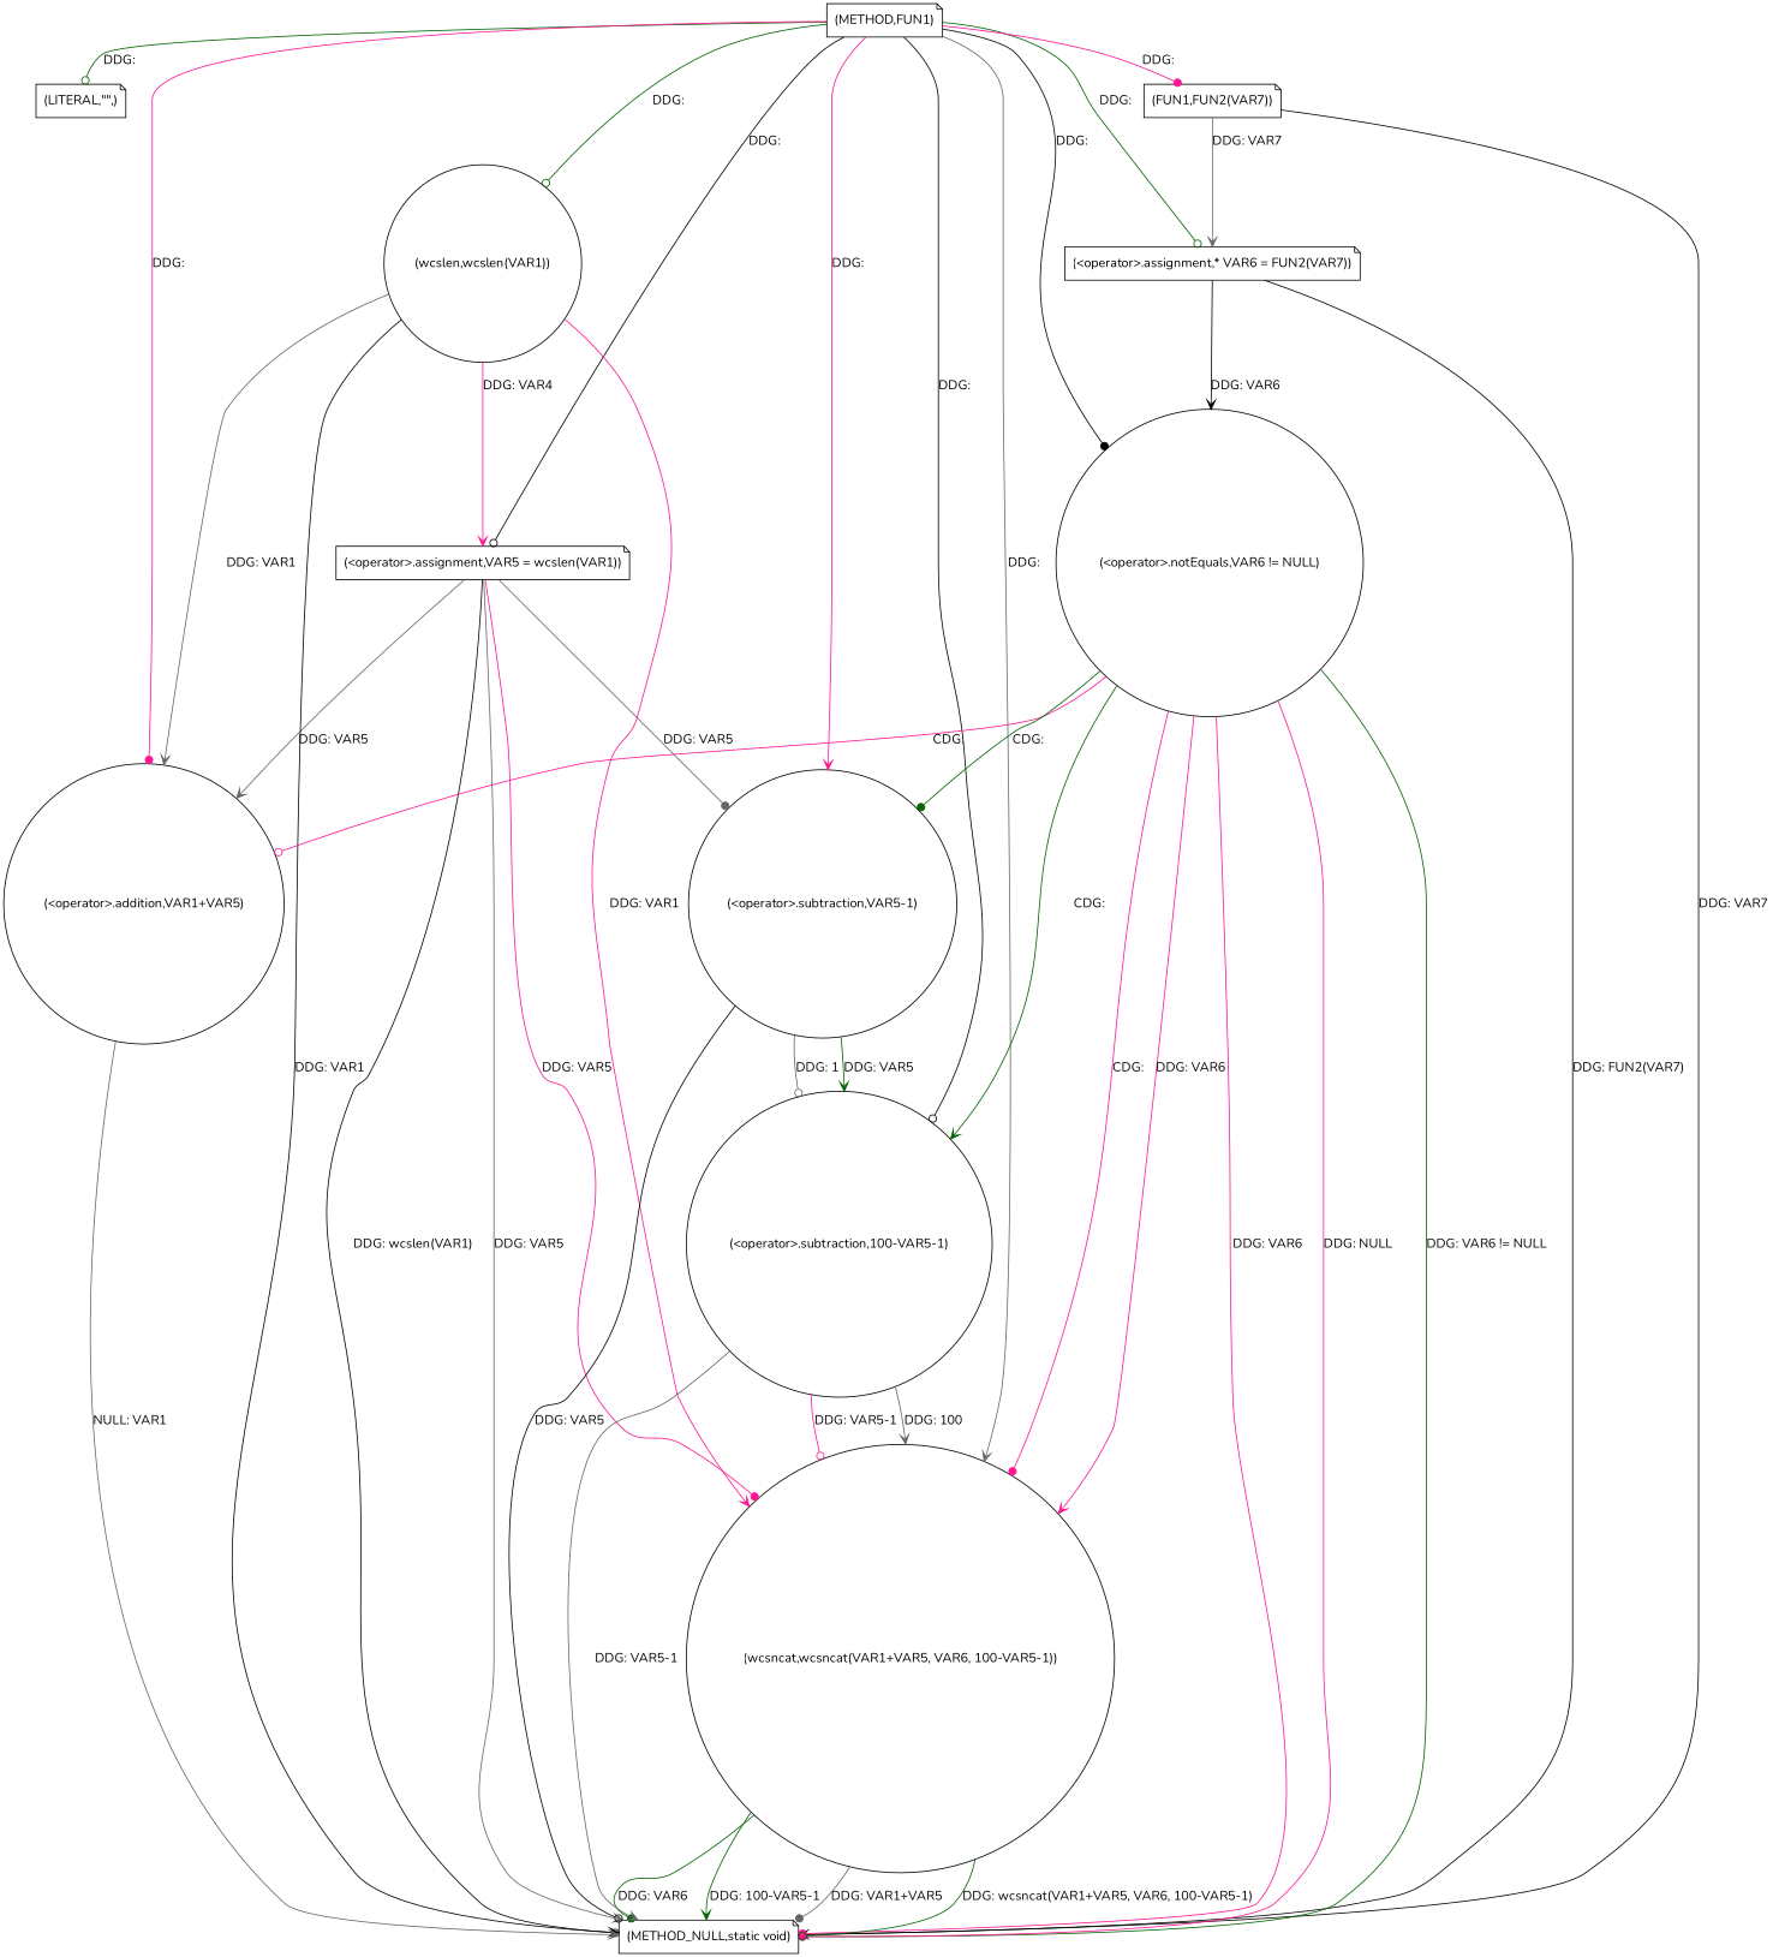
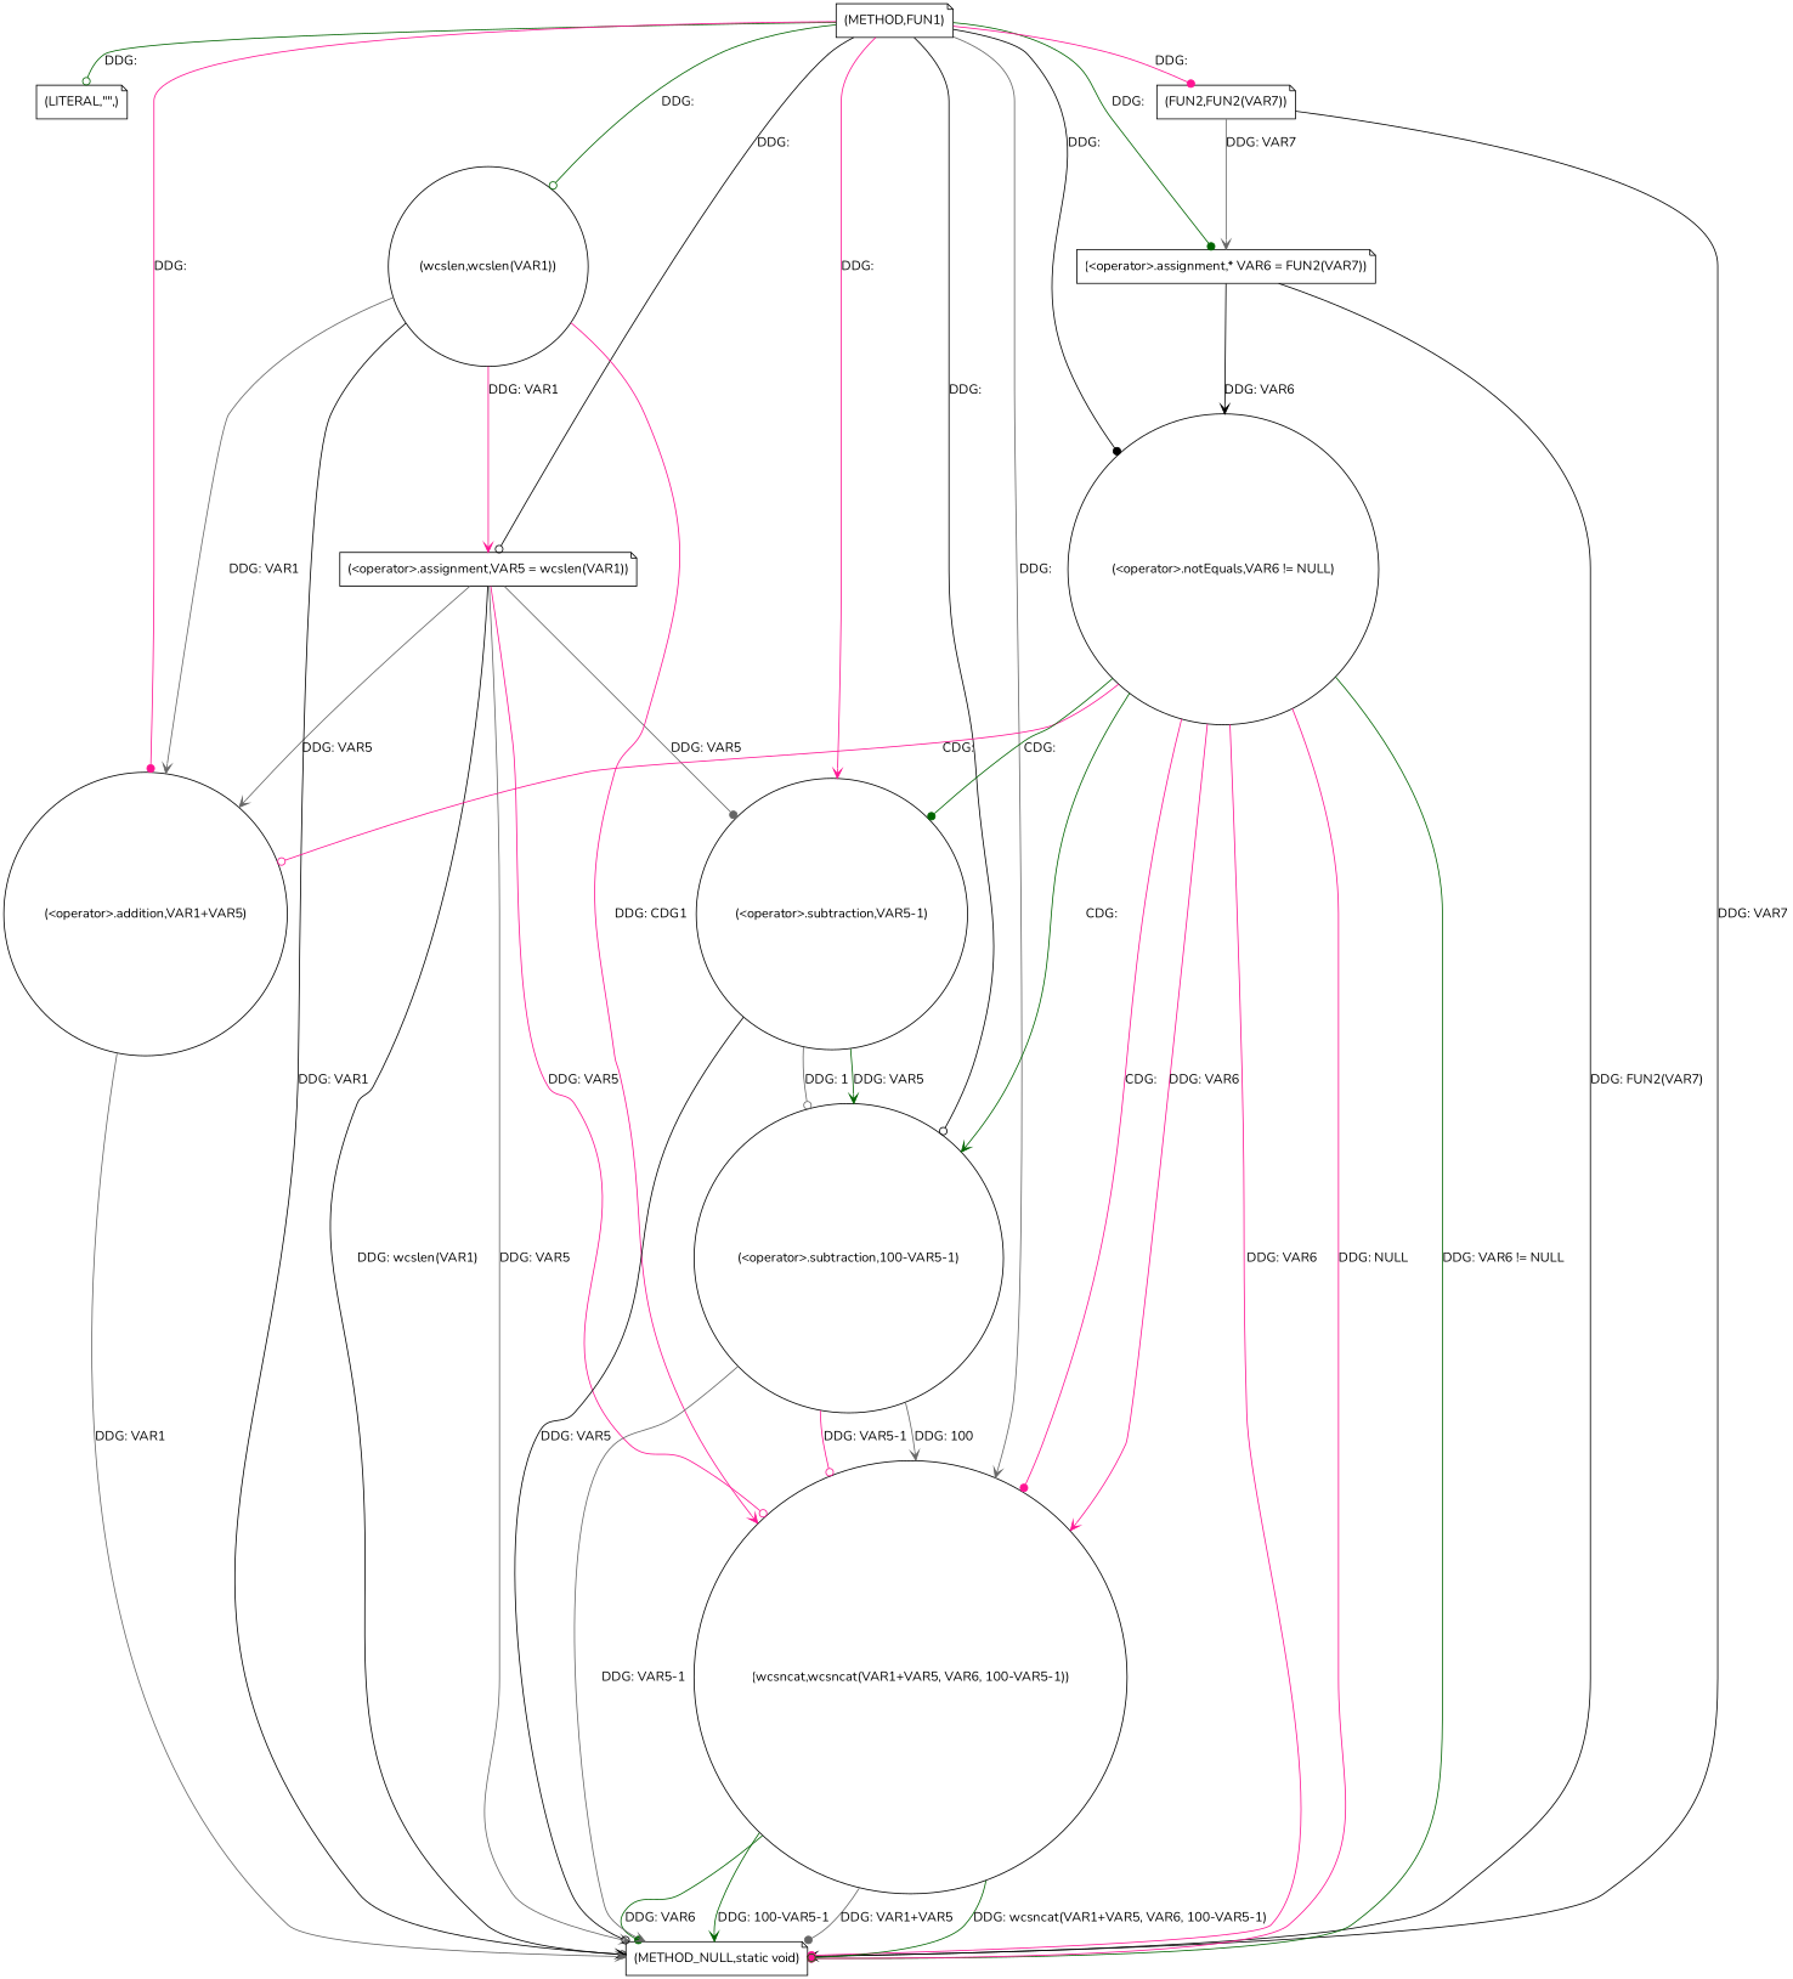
  digraph {
    fontname=Nunito
    node [fontname=Nunito shape=note]
    edge [arrowhead=vee color=deeppink fontname=Nunito]
    n1 [label="(METHOD,FUN1)"]
    n2 [label="(LITERAL,\"\",)"]
    n3 [label="(<operator>.assignment,VAR5 = wcslen(VAR1))"]
    n4 [label="(wcslen,wcslen(VAR1))" shape=circle]
    n5 [label="(<operator>.assignment,* VAR6 = FUN2(VAR7))"]
-   n6 [label="(FUN1,FUN2(VAR7))"]
+   n6 [label="(FUN2,FUN2(VAR7))"]
    n7 [label="(<operator>.notEquals,VAR6 != NULL)" shape=circle]
    n8 [label="(wcsncat,wcsncat(VAR1+VAR5, VAR6, 100-VAR5-1))" shape=circle]
    n9 [label="(<operator>.addition,VAR1+VAR5)" shape=circle]
    n10 [label="(<operator>.subtraction,100-VAR5-1)" shape=circle]
    n11 [label="(<operator>.subtraction,VAR5-1)" shape=circle]
    n12 [label="(METHOD_NULL,static void)"]
    n1 -> n2 [arrowhead=odot color=darkgreen label="DDG: "]
    n1 -> n3 [arrowhead=odot color=black label="DDG: "]
    n1 -> n4 [arrowhead=odot color=darkgreen label="DDG: "]
-   n1 -> n5 [arrowhead=odot color=darkgreen label="DDG: "]
+   n1 -> n5 [arrowhead=dot color=darkgreen label="DDG: "]
    n1 -> n6 [arrowhead=dot label="DDG: "]
    n1 -> n7 [arrowhead=dot color=black label="DDG: "]
    n1 -> n8 [color=gray40 label="DDG: "]
    n1 -> n9 [arrowhead=dot label="DDG: "]
    n1 -> n10 [arrowhead=odot color=black label="DDG: "]
    n1 -> n11 [label="DDG: "]
-   n3 -> n8 [arrowhead=dot label="DDG: VAR5"]
+   n3 -> n8 [arrowhead=odot label="DDG: VAR5"]
    n3 -> n9 [color=gray40 label="DDG: VAR5"]
    n3 -> n11 [arrowhead=dot color=gray40 label="DDG: VAR5"]
    n3 -> n12 [arrowhead=odot color=black label="DDG: wcslen(VAR1)"]
    n3 -> n12 [color=gray40 label="DDG: VAR5"]
-   n4 -> n3 [label="DDG: VAR4"]
-   n4 -> n8 [label="DDG: VAR1"]
+   n4 -> n3 [label="DDG: VAR1"]
+   n4 -> n8 [label="DDG: CDG1"]
    n4 -> n9 [color=gray40 label="DDG: VAR1"]
    n4 -> n12 [color=black label="DDG: VAR1"]
    n5 -> n7 [color=black label="DDG: VAR6"]
    n5 -> n12 [arrowhead=odot color=black label="DDG: FUN2(VAR7)"]
    n6 -> n5 [color=gray40 label="DDG: VAR7"]
    n6 -> n12 [color=black label="DDG: VAR7"]
    n7 -> n8 [label="DDG: VAR6"]
    n7 -> n8 [arrowhead=dot label="CDG: "]
    n7 -> n9 [arrowhead=odot label="CDG: "]
    n7 -> n10 [color=darkgreen label="CDG: "]
    n7 -> n11 [arrowhead=dot color=darkgreen label="CDG: "]
    n7 -> n12 [arrowhead=dot color=darkgreen label="DDG: VAR6 != NULL"]
    n7 -> n12 [arrowhead=dot label="DDG: VAR6"]
    n7 -> n12 [arrowhead=dot label="DDG: NULL"]
    n8 -> n12 [arrowhead=odot color=darkgreen label="DDG: wcsncat(VAR1+VAR5, VAR6, 100-VAR5-1)"]
    n8 -> n12 [arrowhead=dot color=darkgreen label="DDG: VAR6"]
    n8 -> n12 [color=darkgreen label="DDG: 100-VAR5-1"]
    n8 -> n12 [arrowhead=dot color=gray40 label="DDG: VAR1+VAR5"]
-   n9 -> n12 [color=gray40 label="NULL: VAR1"]
+   n9 -> n12 [color=gray40 label="DDG: VAR1"]
    n10 -> n8 [color=gray40 label="DDG: 100"]
    n10 -> n8 [arrowhead=odot label="DDG: VAR5-1"]
    n10 -> n12 [color=gray40 label="DDG: VAR5-1"]
    n11 -> n10 [color=darkgreen label="DDG: VAR5"]
    n11 -> n10 [arrowhead=odot color=gray40 label="DDG: 1"]
    n11 -> n12 [arrowhead=odot color=black label="DDG: VAR5"]
  }
